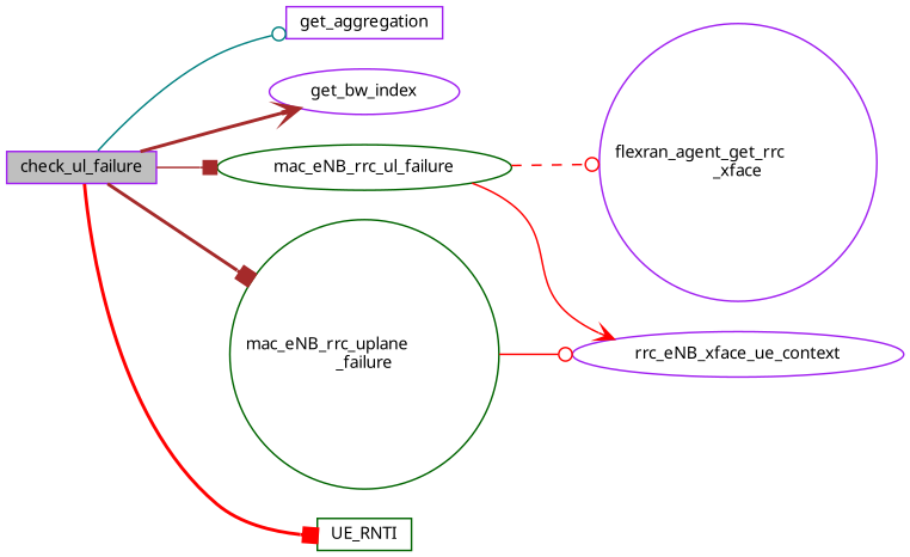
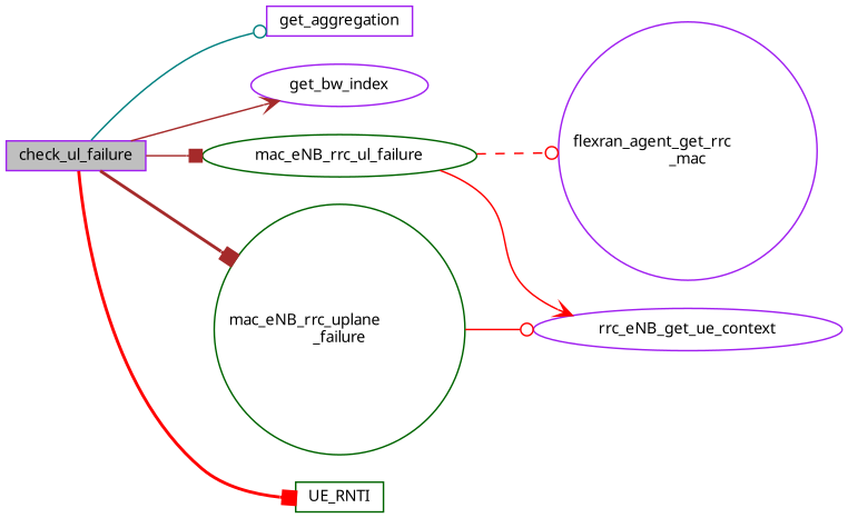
  digraph {
    fontname="Noto Sans"
    rankdir=LR
    node [color=purple fillcolor=white fontname="Noto Sans" fontsize=10 shape=box style=filled]
    edge [arrowhead=odot color=red fontname="Noto Sans" fontsize=10 labelfontname=Helvetica labelfontsize=10 style=solid]
    n1 [fillcolor=grey75 fontcolor=black height=0.2 label=check_ul_failure width=0.4]
    n2 [height=0.2 label=get_aggregation width=0.4]
    n3 [height=0.2 label=get_bw_index shape=ellipse width=0.4]
    n4 [color=darkgreen height=0.2 label=mac_eNB_rrc_ul_failure shape=ellipse width=0.4]
    n5 [color=darkgreen height=0.2 label="mac_eNB_rrc_uplane\l_failure" shape=circle width=0.4]
    n6 [color=darkgreen height=0.2 label=UE_RNTI width=0.4]
-   n7 [height=0.2 label="flexran_agent_get_rrc\l_xface" shape=circle width=0.4]
-   n8 [height=0.2 label=rrc_eNB_xface_ue_context shape=ellipse width=0.4]
+   n7 [height=0.2 label="flexran_agent_get_rrc\l_mac" shape=circle width=0.4]
+   n8 [height=0.2 label=rrc_eNB_get_ue_context shape=ellipse width=0.4]
    n1 -> n2 [color=teal]
-   n1 -> n3 [arrowhead=vee color=brown style=bold]
+   n1 -> n3 [arrowhead=vee color=brown]
    n1 -> n4 [arrowhead=box color=brown]
    n1 -> n5 [arrowhead=box color=brown style=bold]
    n1 -> n6 [arrowhead=box style=bold]
    n4 -> n7 [style=dashed]
    n4 -> n8 [arrowhead=vee]
    n5 -> n8
  }
